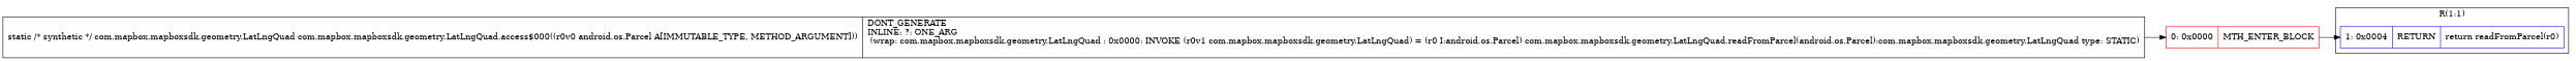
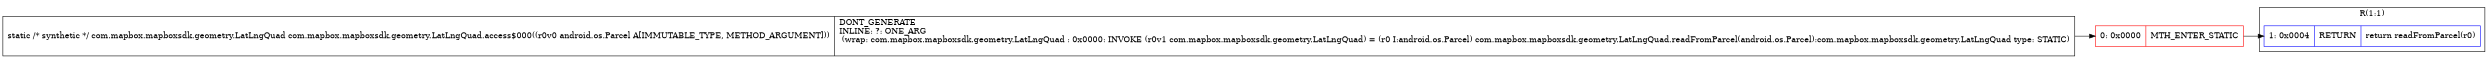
  digraph {
    rankdir=LR
    node [shape=record]
    n1 [color=blue label="{1\:\ 0x0004|RETURN\l|return readFromParcel(r0)\l}"]
-   n2 [color=red label="{0\:\ 0x0000|MTH_ENTER_BLOCK\l}"]
+   n2 [color=red label="{0\:\ 0x0000|MTH_ENTER_STATIC\l}"]
    n3 [label="{static \/* synthetic *\/ com.mapbox.mapboxsdk.geometry.LatLngQuad com.mapbox.mapboxsdk.geometry.LatLngQuad.access$000((r0v0 android.os.Parcel A[IMMUTABLE_TYPE, METHOD_ARGUMENT]))  | DONT_GENERATE\lINLINE: ?: ONE_ARG  \l  (wrap: com.mapbox.mapboxsdk.geometry.LatLngQuad : 0x0000: INVOKE  (r0v1 com.mapbox.mapboxsdk.geometry.LatLngQuad) = (r0 I:android.os.Parcel) com.mapbox.mapboxsdk.geometry.LatLngQuad.readFromParcel(android.os.Parcel):com.mapbox.mapboxsdk.geometry.LatLngQuad type: STATIC)\l\l}"]
    subgraph cluster_1 {
      label="R(1:1)"
      n1
    }
    n2 -> n1
    n3 -> n2
  }
